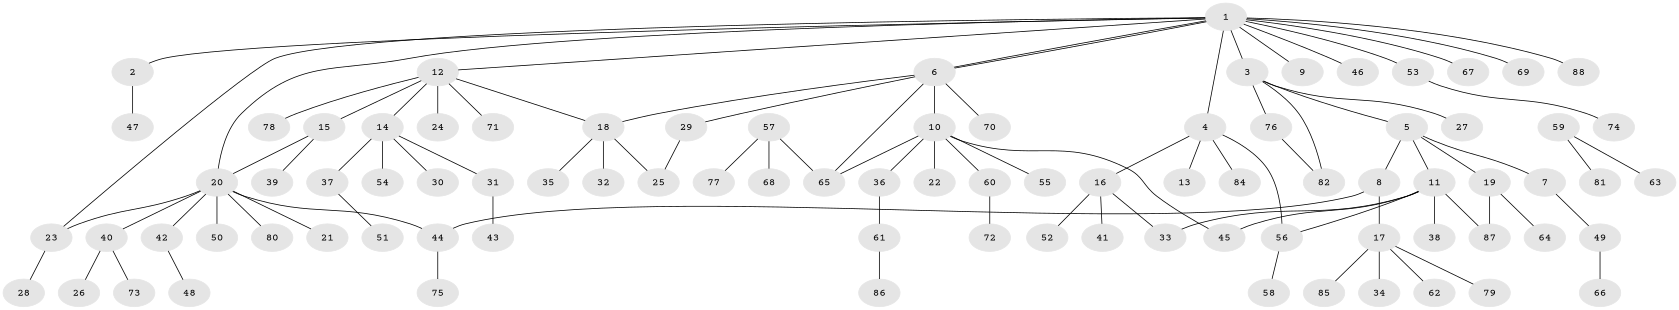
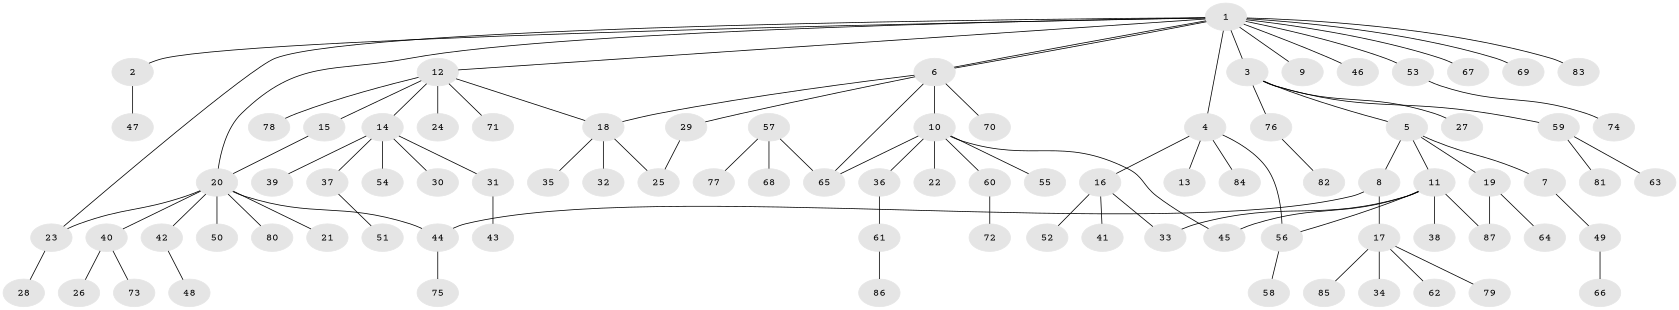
  graph {
    fontname="Courier Prime"
    node [color=gray90 fontname="Courier Prime" style=filled]
    edge [fontname="Courier Prime"]
    1
    2
    3
    4
    6
    9
    12
    20
    23
    46
    53
    67
    69
-   83 [label=88]
+   83
    47
    5
    27
    59
    76
    13
    16
    56
    84
    10
    18
    29
    65
    70
    14
    15
    24
    71
    78
    44
    21
    40
    42
    50
    80
    28
    74
    7
    8
    11
    19
    63
    81
    82
    33
    41
    52
    58
    49
    17
    87
    45
    38
    64
    22
    36
    55
    60
    25
    32
    35
    66
    34
    62
    79
    85
    75
    61
    72
    30
    31
    37
    39
    54
    43
    51
    26
    73
    48
    57
    68
    77
    86
    1 -- 2
    1 -- 3
    1 -- 4
    1 -- 6
    1 -- 6
    1 -- 9
    1 -- 12
    1 -- 20
    1 -- 23
    1 -- 46
    1 -- 53
    1 -- 67
    1 -- 69
    1 -- 83
    2 -- 47
    3 -- 5
    3 -- 27
-   3 -- 82
+   3 -- 59
    3 -- 76
    4 -- 13
    4 -- 16
    4 -- 56
    4 -- 84
    6 -- 10
    6 -- 18
    6 -- 29
    6 -- 65
    6 -- 70
    12 -- 18
    12 -- 14
    12 -- 15
    12 -- 24
    12 -- 71
    12 -- 78
    20 -- 23
    20 -- 44
    20 -- 21
    20 -- 40
    20 -- 42
    20 -- 50
    20 -- 80
    23 -- 28
    53 -- 74
    5 -- 7
    5 -- 8
    5 -- 11
    5 -- 19
    59 -- 63
    59 -- 81
    76 -- 82
    16 -- 33
    16 -- 41
    16 -- 52
    56 -- 58
    10 -- 65
    10 -- 45
    10 -- 22
    10 -- 36
    10 -- 55
    10 -- 60
    18 -- 25
    18 -- 32
    18 -- 35
    29 -- 25
    14 -- 30
    14 -- 31
    14 -- 37
-   15 -- 39
+   14 -- 39
    14 -- 54
    15 -- 20
    44 -- 75
    40 -- 26
    40 -- 73
    42 -- 48
    7 -- 49
    8 -- 44
    8 -- 17
    11 -- 56
    11 -- 33
    11 -- 87
    11 -- 45
    11 -- 38
    19 -- 87
    19 -- 64
    49 -- 66
    17 -- 34
    17 -- 62
    17 -- 79
    17 -- 85
    36 -- 61
    60 -- 72
    61 -- 86
    31 -- 43
    37 -- 51
    57 -- 65
    57 -- 68
    57 -- 77
  }
